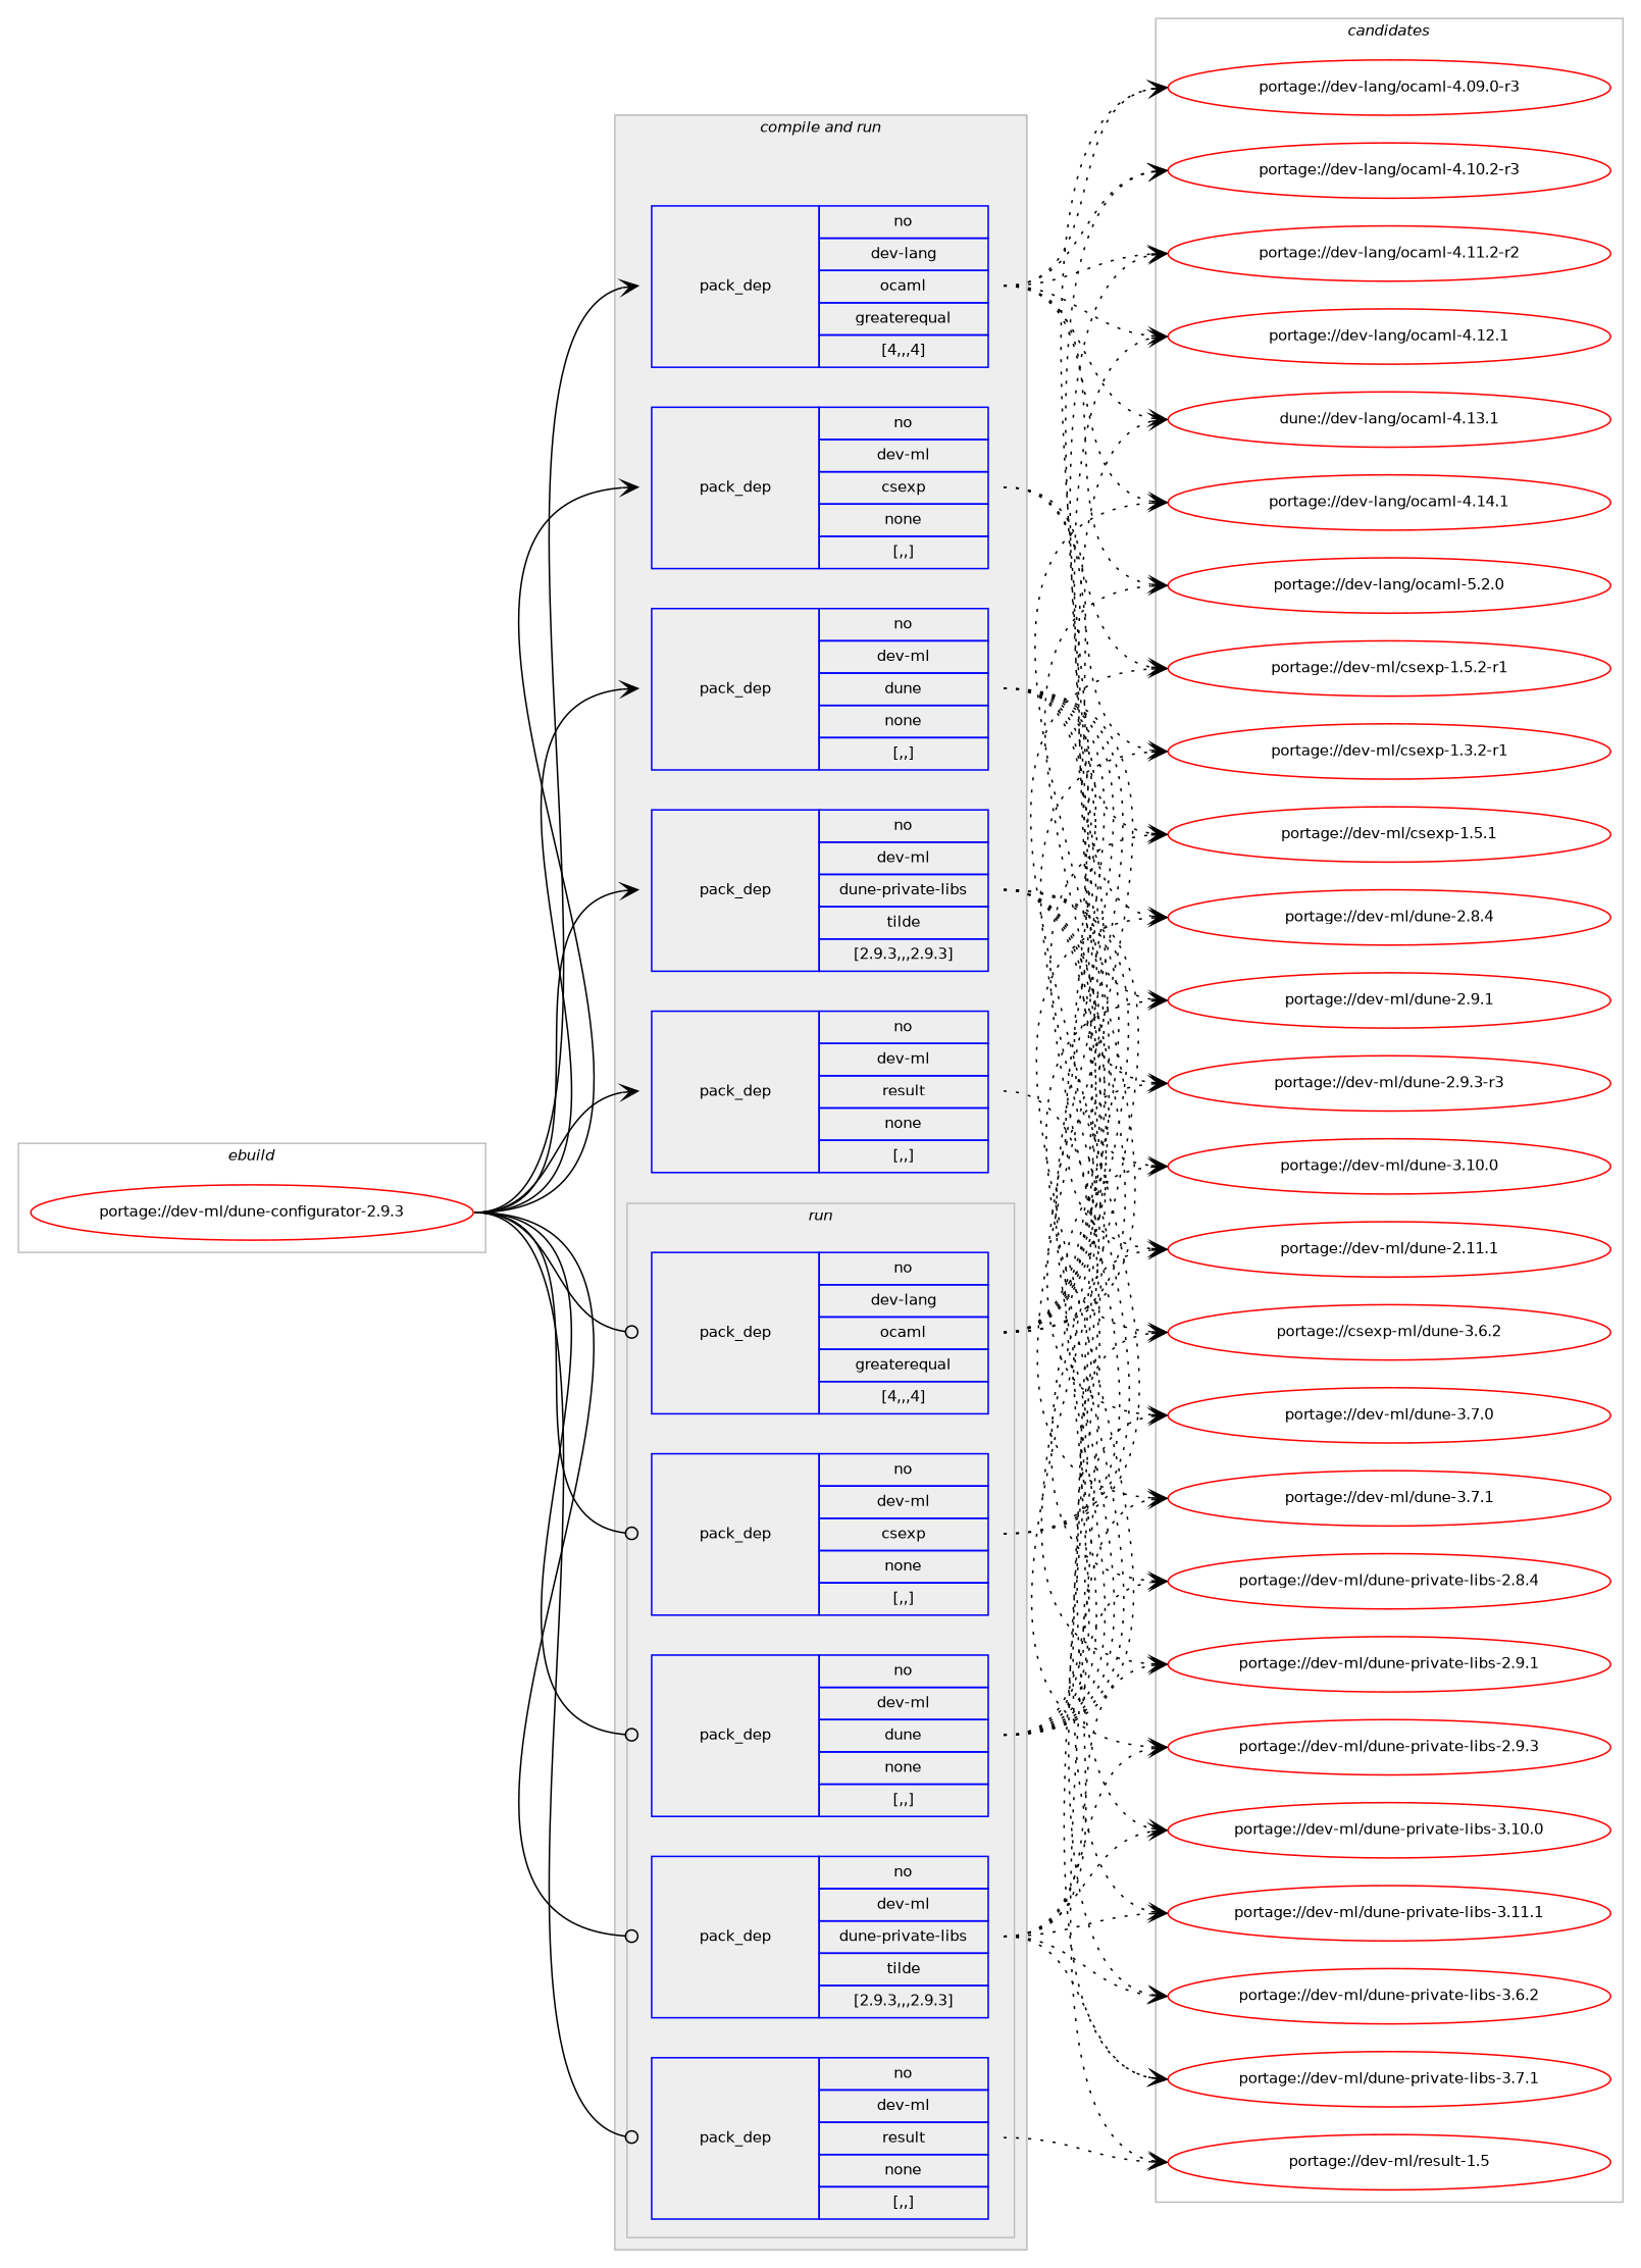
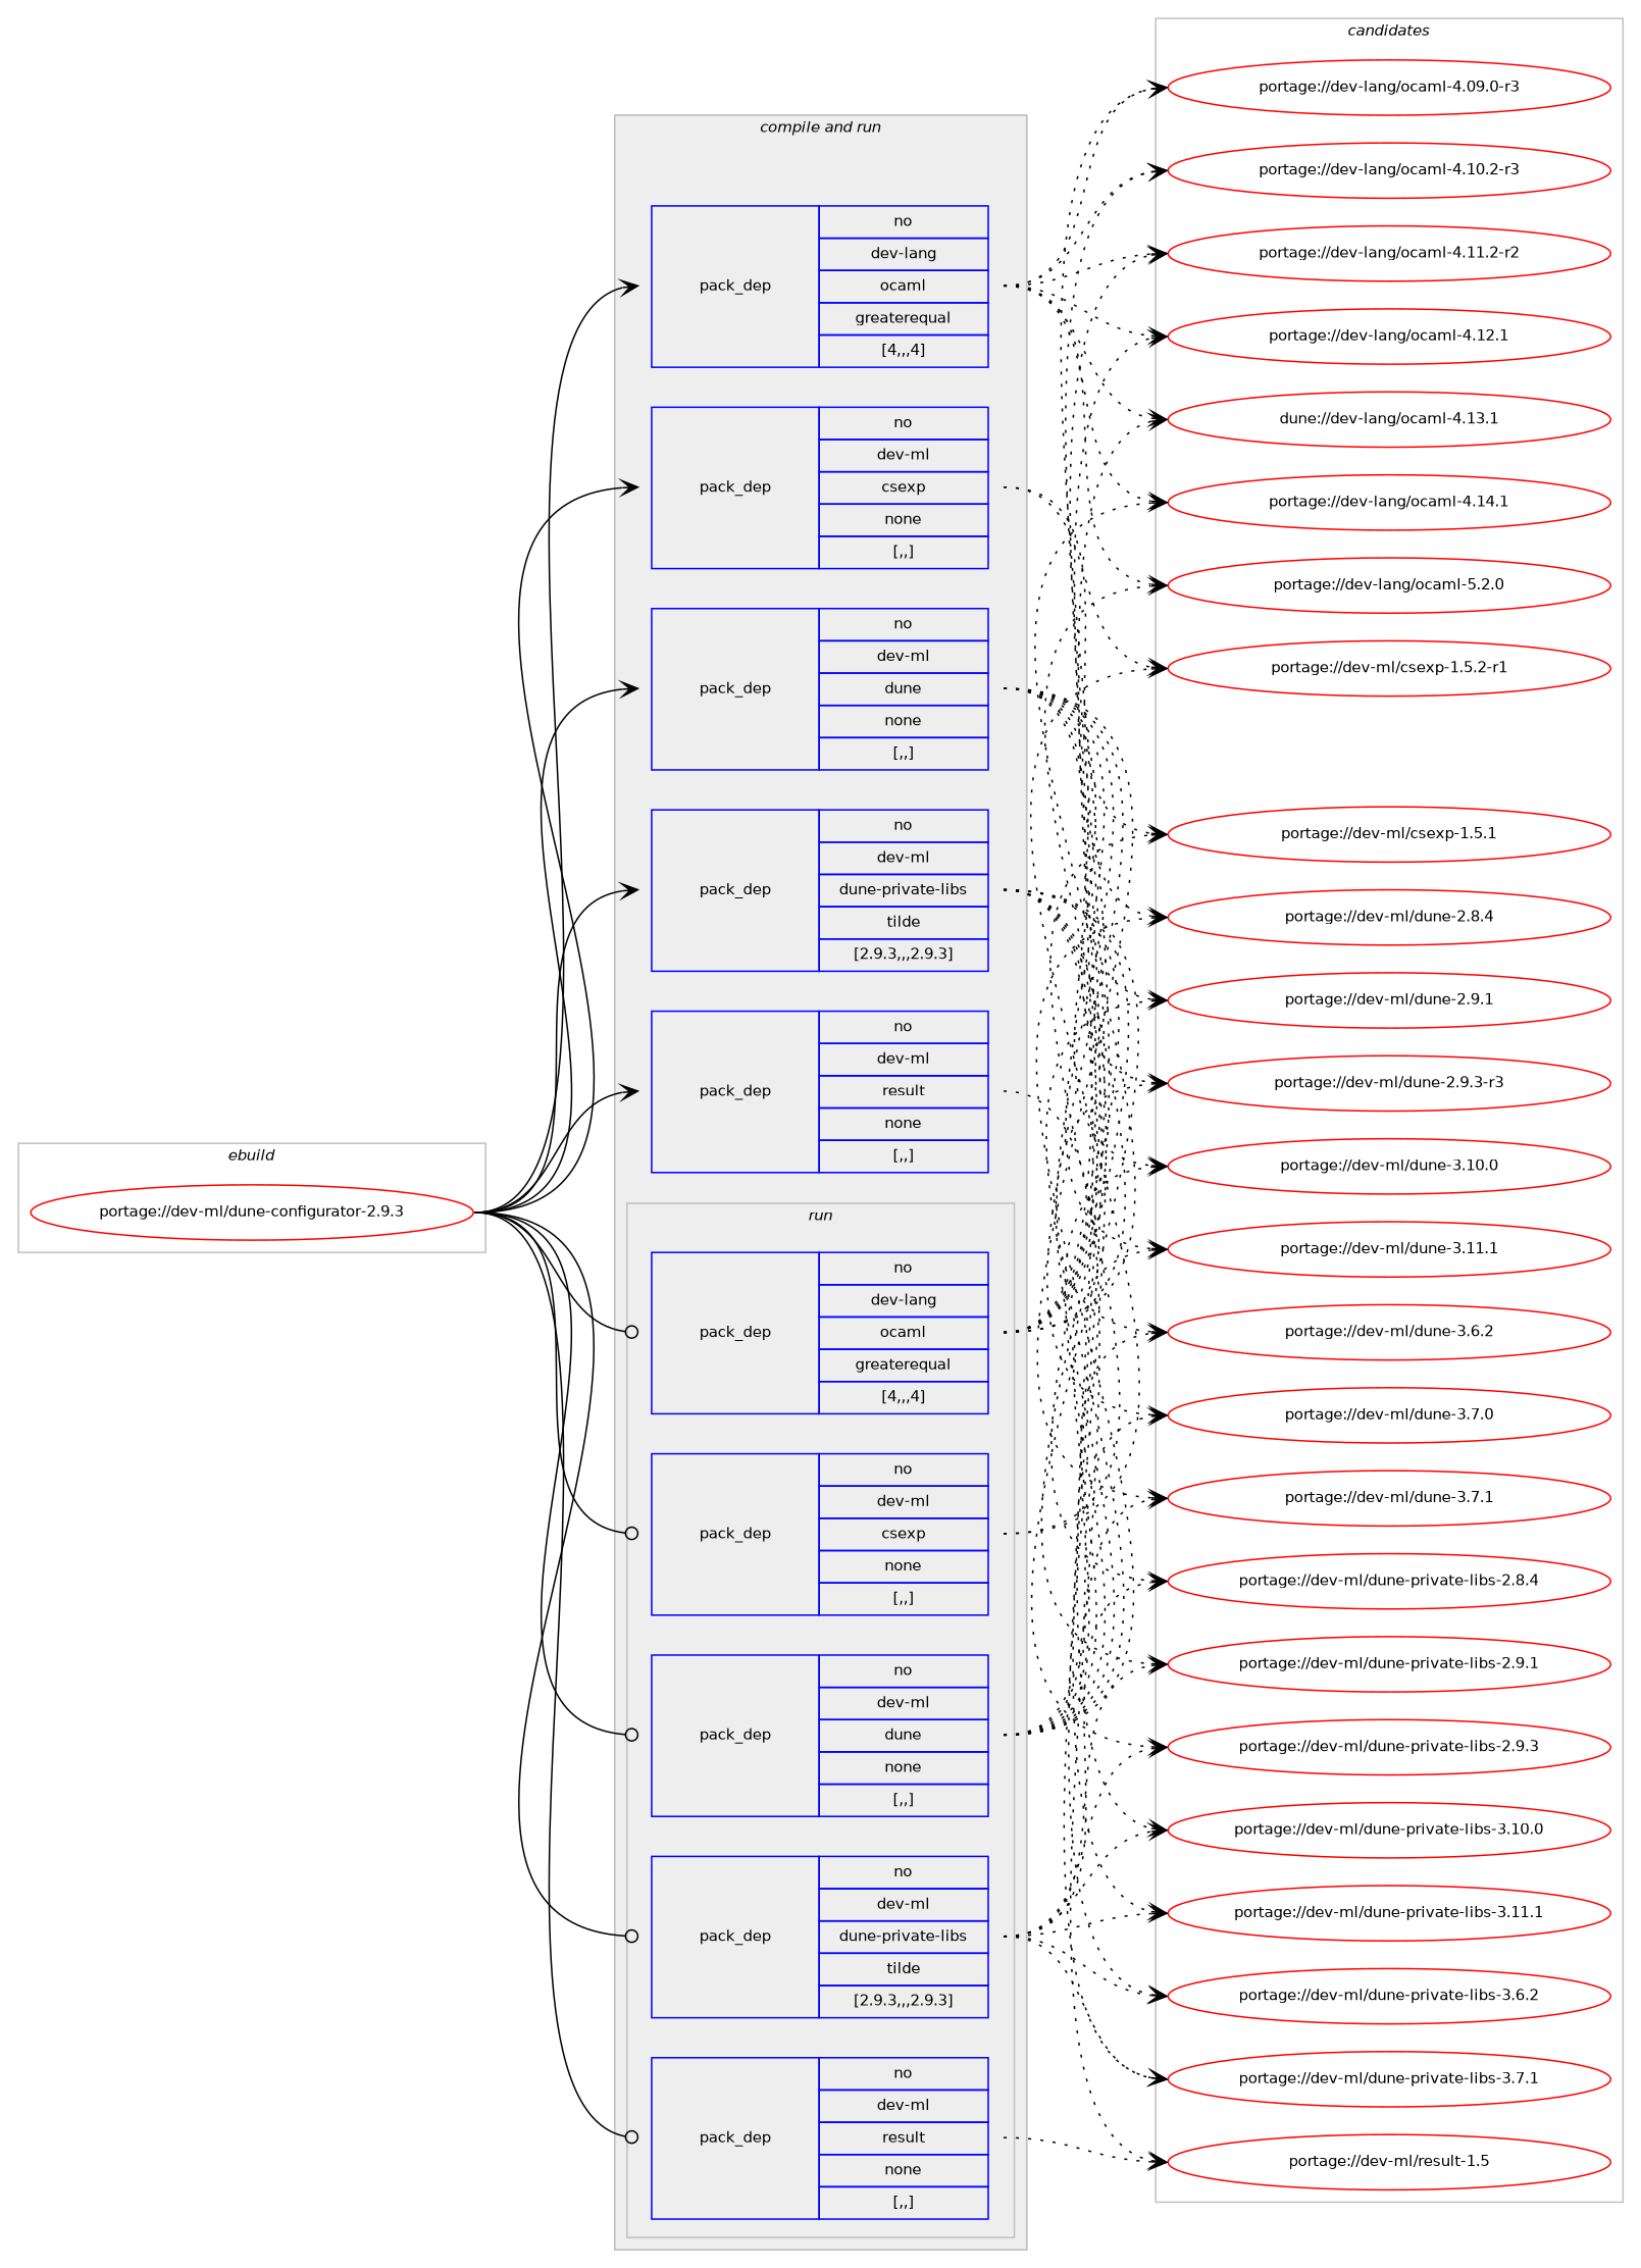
  digraph {
    compound=true
    concentrate=true
    fontname=Helvetica
    fontsize=10
    newrank=true
    rankdir=LR
    ranksep=1.5
    node [color=red fontname=Helvetica fontsize=10]
    edge [arrowhead=vee headport=w style=dotted tailport=e weight=100]
    n1 [label="portage://dev-ml/dune-configurator-2.9.3" width=4]
    n2 [color=blue label=<<TABLE BORDER="0" CELLBORDER="1" CELLSPACING="0" CELLPADDING="4" WIDTH="220"><TR><TD ROWSPAN="6" CELLPADDING="30">pack_dep</TD></TR><TR><TD WIDTH="110">no</TD></TR><TR><TD>dev-lang</TD></TR><TR><TD>ocaml</TD></TR><TR><TD>greaterequal</TD></TR><TR><TD>[4,,,4]</TD></TR></TABLE>> shape=none]
    n3 [color=blue label=<<TABLE BORDER="0" CELLBORDER="1" CELLSPACING="0" CELLPADDING="4" WIDTH="220"><TR><TD ROWSPAN="6" CELLPADDING="30">pack_dep</TD></TR><TR><TD WIDTH="110">no</TD></TR><TR><TD>dev-ml</TD></TR><TR><TD>csexp</TD></TR><TR><TD>none</TD></TR><TR><TD>[,,]</TD></TR></TABLE>> shape=none]
    n4 [color=blue label=<<TABLE BORDER="0" CELLBORDER="1" CELLSPACING="0" CELLPADDING="4" WIDTH="220"><TR><TD ROWSPAN="6" CELLPADDING="30">pack_dep</TD></TR><TR><TD WIDTH="110">no</TD></TR><TR><TD>dev-ml</TD></TR><TR><TD>dune</TD></TR><TR><TD>none</TD></TR><TR><TD>[,,]</TD></TR></TABLE>> shape=none]
    n5 [color=blue label=<<TABLE BORDER="0" CELLBORDER="1" CELLSPACING="0" CELLPADDING="4" WIDTH="220"><TR><TD ROWSPAN="6" CELLPADDING="30">pack_dep</TD></TR><TR><TD WIDTH="110">no</TD></TR><TR><TD>dev-ml</TD></TR><TR><TD>dune-private-libs</TD></TR><TR><TD>tilde</TD></TR><TR><TD>[2.9.3,,,2.9.3]</TD></TR></TABLE>> shape=none]
    n6 [color=blue label=<<TABLE BORDER="0" CELLBORDER="1" CELLSPACING="0" CELLPADDING="4" WIDTH="220"><TR><TD ROWSPAN="6" CELLPADDING="30">pack_dep</TD></TR><TR><TD WIDTH="110">no</TD></TR><TR><TD>dev-ml</TD></TR><TR><TD>result</TD></TR><TR><TD>none</TD></TR><TR><TD>[,,]</TD></TR></TABLE>> shape=none]
    n7 [color=blue label=<<TABLE BORDER="0" CELLBORDER="1" CELLSPACING="0" CELLPADDING="4" WIDTH="220"><TR><TD ROWSPAN="6" CELLPADDING="30">pack_dep</TD></TR><TR><TD WIDTH="110">no</TD></TR><TR><TD>dev-lang</TD></TR><TR><TD>ocaml</TD></TR><TR><TD>greaterequal</TD></TR><TR><TD>[4,,,4]</TD></TR></TABLE>> shape=none]
    n8 [color=blue label=<<TABLE BORDER="0" CELLBORDER="1" CELLSPACING="0" CELLPADDING="4" WIDTH="220"><TR><TD ROWSPAN="6" CELLPADDING="30">pack_dep</TD></TR><TR><TD WIDTH="110">no</TD></TR><TR><TD>dev-ml</TD></TR><TR><TD>csexp</TD></TR><TR><TD>none</TD></TR><TR><TD>[,,]</TD></TR></TABLE>> shape=none]
    n9 [color=blue label=<<TABLE BORDER="0" CELLBORDER="1" CELLSPACING="0" CELLPADDING="4" WIDTH="220"><TR><TD ROWSPAN="6" CELLPADDING="30">pack_dep</TD></TR><TR><TD WIDTH="110">no</TD></TR><TR><TD>dev-ml</TD></TR><TR><TD>dune</TD></TR><TR><TD>none</TD></TR><TR><TD>[,,]</TD></TR></TABLE>> shape=none]
    n10 [color=blue label=<<TABLE BORDER="0" CELLBORDER="1" CELLSPACING="0" CELLPADDING="4" WIDTH="220"><TR><TD ROWSPAN="6" CELLPADDING="30">pack_dep</TD></TR><TR><TD WIDTH="110">no</TD></TR><TR><TD>dev-ml</TD></TR><TR><TD>dune-private-libs</TD></TR><TR><TD>tilde</TD></TR><TR><TD>[2.9.3,,,2.9.3]</TD></TR></TABLE>> shape=none]
    n11 [color=blue label=<<TABLE BORDER="0" CELLBORDER="1" CELLSPACING="0" CELLPADDING="4" WIDTH="220"><TR><TD ROWSPAN="6" CELLPADDING="30">pack_dep</TD></TR><TR><TD WIDTH="110">no</TD></TR><TR><TD>dev-ml</TD></TR><TR><TD>result</TD></TR><TR><TD>none</TD></TR><TR><TD>[,,]</TD></TR></TABLE>> shape=none]
    n12 [label="portage://dev-lang/ocaml-4.09.0-r3" width=4]
    n13 [label="portage://dev-lang/ocaml-4.10.2-r3" width=4]
    n14 [label="portage://dev-lang/ocaml-4.11.2-r2" width=4]
    n15 [label="portage://dev-lang/ocaml-4.12.1" width=4]
    n16 [label="dune://dev-lang/ocaml-4.13.1" width=4]
    n17 [label="portage://dev-lang/ocaml-4.14.1" width=4]
    n18 [label="portage://dev-lang/ocaml-5.2.0" width=4]
-   n19 [label="portage://dev-ml/csexp-1.3.2-r1" width=4]
    n20 [label="portage://dev-ml/csexp-1.5.1" width=4]
    n21 [label="portage://dev-ml/csexp-1.5.2-r1" width=4]
    n22 [label="portage://dev-ml/dune-2.8.4" width=4]
    n23 [label="portage://dev-ml/dune-2.9.1" width=4]
    n24 [label="portage://dev-ml/dune-2.9.3-r3" width=4]
    n25 [label="portage://dev-ml/dune-3.10.0" width=4]
-   n26 [label="portage://dev-ml/dune-2.11.1" width=4]
-   n27 [label="portage://csexp-ml/dune-3.6.2" width=4]
+   n26 [label="portage://dev-ml/dune-3.11.1" width=4]
+   n27 [label="portage://dev-ml/dune-3.6.2" width=4]
    n28 [label="portage://dev-ml/dune-3.7.0" width=4]
    n29 [label="portage://dev-ml/dune-3.7.1" width=4]
    n30 [label="portage://dev-ml/dune-private-libs-2.8.4" width=4]
    n31 [label="portage://dev-ml/dune-private-libs-2.9.1" width=4]
    n32 [label="portage://dev-ml/dune-private-libs-2.9.3" width=4]
    n33 [label="portage://dev-ml/dune-private-libs-3.10.0" width=4]
    n34 [label="portage://dev-ml/dune-private-libs-3.11.1" width=4]
    n35 [label="portage://dev-ml/dune-private-libs-3.6.2" width=4]
    n36 [label="portage://dev-ml/dune-private-libs-3.7.1" width=4]
    n37 [label="portage://dev-ml/result-1.5" width=4]
    subgraph cluster_1 {
      color=gray
      label=<<i>ebuild</i>>
      rank=same
      n1
    }
    subgraph cluster_2 {
      color=gray
      label=<<i>dependencies</i>>
      subgraph cluster_3 {
        color=gray
        fillcolor="#eeeeee"
        label=<<i>compile</i>>
        style=filled
        subgraph sub_4 {
          color=gray
          fillcolor="#eeeeee"
          label=<<i>compile</i>>
          style=filled
          n2
        }
        subgraph sub_5 {
          color=gray
          fillcolor="#eeeeee"
          label=<<i>compile</i>>
          style=filled
          n3
        }
        subgraph sub_6 {
          color=gray
          fillcolor="#eeeeee"
          label=<<i>compile</i>>
          style=filled
          n4
        }
        subgraph sub_7 {
          color=gray
          fillcolor="#eeeeee"
          label=<<i>compile</i>>
          style=filled
          n5
        }
        subgraph sub_8 {
          color=gray
          fillcolor="#eeeeee"
          label=<<i>compile</i>>
          style=filled
          n6
        }
      }
      subgraph cluster_9 {
        color=gray
        fillcolor="#eeeeee"
        label=<<i>compile and run</i>>
        style=filled
      }
      subgraph cluster_10 {
        color=gray
        fillcolor="#eeeeee"
        label=<<i>run</i>>
        style=filled
        subgraph sub_11 {
          color=gray
          fillcolor="#eeeeee"
          label=<<i>run</i>>
          style=filled
          n7
        }
        subgraph sub_12 {
          color=gray
          fillcolor="#eeeeee"
          label=<<i>run</i>>
          style=filled
          n8
        }
        subgraph sub_13 {
          color=gray
          fillcolor="#eeeeee"
          label=<<i>run</i>>
          style=filled
          n9
        }
        subgraph sub_14 {
          color=gray
          fillcolor="#eeeeee"
          label=<<i>run</i>>
          style=filled
          n10
        }
        subgraph sub_15 {
          color=gray
          fillcolor="#eeeeee"
          label=<<i>run</i>>
          style=filled
          n11
        }
      }
    }
    subgraph cluster_16 {
      color=gray
      label=<<i>candidates</i>>
      rank=same
      subgraph sub_17 {
        color=black
        label=<<i>candidates</i>>
        nodesep=1
        rank=same
        n12
        n13
        n14
        n15
        n16
        n17
        n18
      }
      subgraph sub_18 {
        color=black
        label=<<i>candidates</i>>
        nodesep=1
        rank=same
-       n19
        n20
        n21
      }
      subgraph sub_19 {
        color=black
        label=<<i>candidates</i>>
        nodesep=1
        rank=same
        n22
        n23
        n24
        n25
        n26
        n27
        n28
        n29
      }
      subgraph sub_20 {
        color=black
        label=<<i>candidates</i>>
        nodesep=1
        rank=same
        n30
        n31
        n32
        n33
        n34
        n35
        n36
      }
      subgraph sub_21 {
        color=black
        label=<<i>candidates</i>>
        nodesep=1
        rank=same
        n37
      }
      subgraph sub_22 {
        color=black
        label=<<i>candidates</i>>
        nodesep=1
        rank=same
        n12
        n13
        n14
        n15
        n16
        n17
        n18
      }
      subgraph sub_23 {
        color=black
        label=<<i>candidates</i>>
        nodesep=1
        rank=same
-       n19
        n20
        n21
      }
      subgraph sub_24 {
        color=black
        label=<<i>candidates</i>>
        nodesep=1
        rank=same
        n22
        n23
        n24
        n25
        n26
        n27
        n28
        n29
      }
      subgraph sub_25 {
        color=black
        label=<<i>candidates</i>>
        nodesep=1
        rank=same
        n30
        n31
        n32
        n33
        n34
        n35
        n36
      }
      subgraph sub_26 {
        color=black
        label=<<i>candidates</i>>
        nodesep=1
        rank=same
        n37
      }
    }
    n1 -> n2 [style=solid weight=20]
    n1 -> n3 [style=solid weight=20]
    n1 -> n4 [style=solid weight=20]
    n1 -> n5 [style=solid weight=20]
    n1 -> n6 [style=solid weight=20]
    n1 -> n7 [arrowhead=odot style=solid weight=20]
    n1 -> n8 [arrowhead=odot style=solid weight=20]
    n1 -> n9 [arrowhead=odot style=solid weight=20]
    n1 -> n10 [arrowhead=odot style=solid weight=20]
    n1 -> n11 [arrowhead=odot style=solid weight=20]
    n2 -> n12
    n2 -> n13
    n2 -> n14
    n2 -> n15
    n2 -> n16
    n2 -> n17
    n2 -> n18
-   n3 -> n19
    n3 -> n20
    n3 -> n21
    n4 -> n22
    n4 -> n23
    n4 -> n24
    n4 -> n25
    n4 -> n26
    n4 -> n27
    n4 -> n28
    n4 -> n29
    n5 -> n30
    n5 -> n31
    n5 -> n32
    n5 -> n33
    n5 -> n34
    n5 -> n35
    n5 -> n36
    n6 -> n37
    n7 -> n12
    n7 -> n13
    n7 -> n14
    n7 -> n15
    n7 -> n16
    n7 -> n17
    n7 -> n18
-   n8 -> n19
    n8 -> n20
    n8 -> n21
    n9 -> n22
    n9 -> n23
    n9 -> n24
    n9 -> n25
    n9 -> n26
    n9 -> n27
    n9 -> n28
    n9 -> n29
    n10 -> n30
    n10 -> n31
    n10 -> n32
    n10 -> n33
    n10 -> n34
    n10 -> n35
    n10 -> n36
    n11 -> n37
  }
